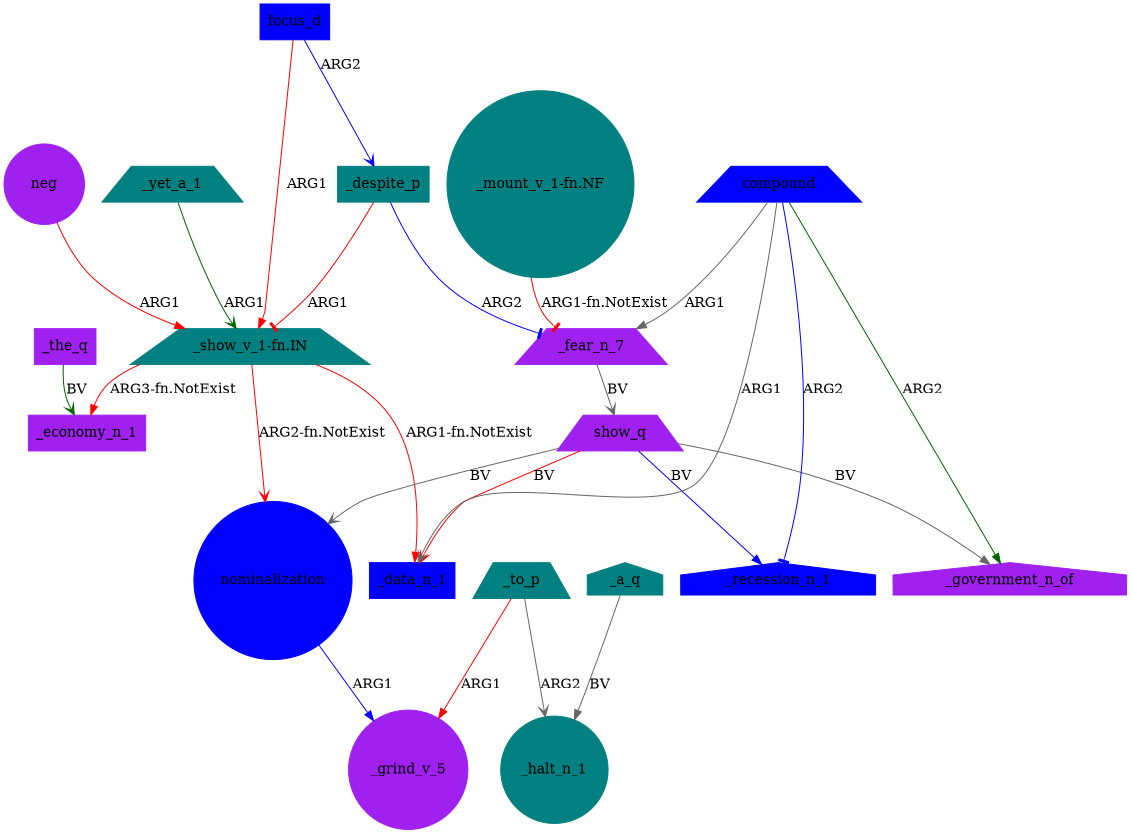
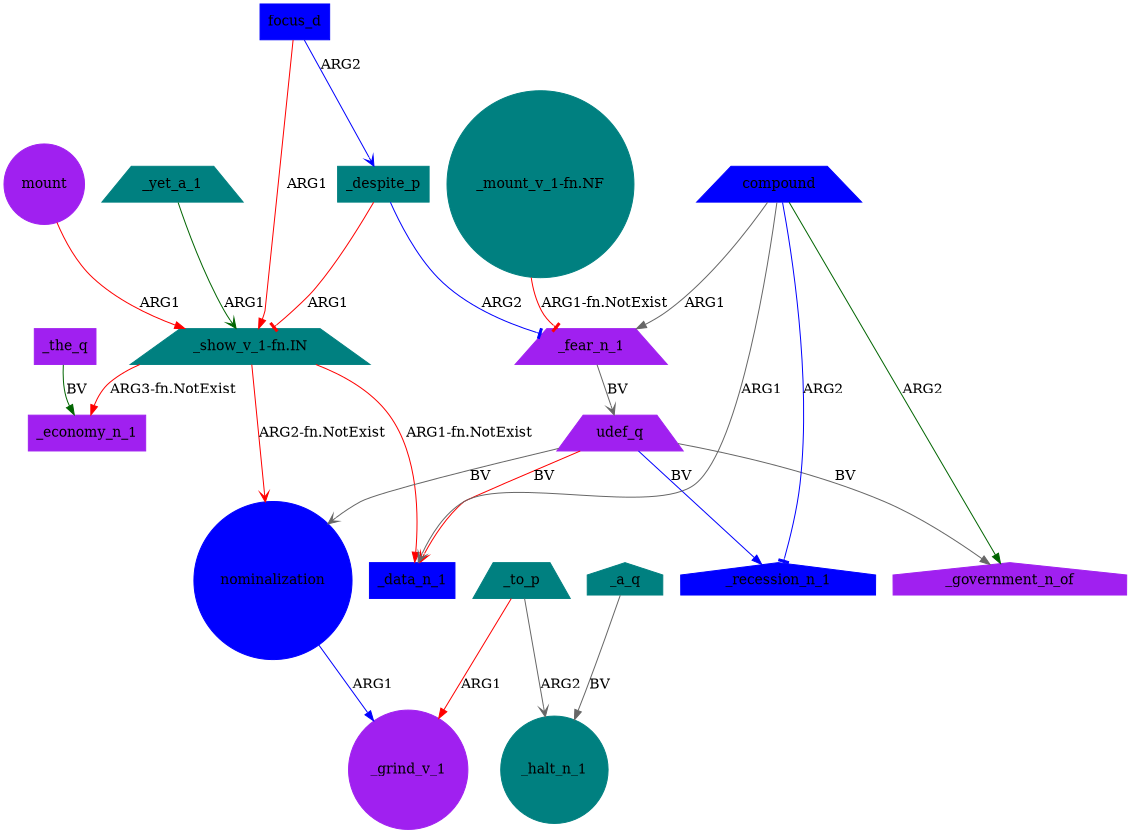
  digraph {
    node [color=teal shape=trapezium style=filled]
    edge [arrowhead=normal color=red]
    focus_d [color=blue shape=box]
    "_show_v_1-fn.IN"
    _despite_p [shape=box]
    _economy_n_1 [color=purple shape=box]
    _data_n_1 [color=blue shape=box]
    nominalization [color=blue shape=circle]
-   _fear_n_1 [color=purple label=_fear_n_7]
-   _grind_v_1 [color=purple shape=circle label=_grind_v_5]
+   _fear_n_1 [color=purple]
+   _grind_v_1 [color=purple shape=circle]
    "_mount_v_1-fn.NF" [shape=circle]
-   udef_q [color=purple label=show_q]
+   udef_q [color=purple]
    compound [color=blue]
    _government_n_of [color=purple shape=house]
    _recession_n_1 [color=blue shape=house]
    _the_q [color=purple shape=box]
-   neg [color=purple shape=circle]
+   neg [color=purple shape=circle label=mount]
    _halt_n_1 [shape=circle]
    _to_p
    _a_q [shape=house]
    _yet_a_1
    focus_d -> "_show_v_1-fn.IN" [label=ARG1]
    focus_d -> _despite_p [arrowhead=vee color=blue label=ARG2]
    "_show_v_1-fn.IN" -> _economy_n_1 [label="ARG3-fn.NotExist"]
    "_show_v_1-fn.IN" -> _data_n_1 [label="ARG1-fn.NotExist"]
    "_show_v_1-fn.IN" -> nominalization [arrowhead=vee label="ARG2-fn.NotExist"]
    _despite_p -> "_show_v_1-fn.IN" [arrowhead=tee label=ARG1]
    _despite_p -> _fear_n_1 [arrowhead=tee color=blue label=ARG2]
    nominalization -> _grind_v_1 [color=blue label=ARG1]
    _fear_n_1 -> udef_q [arrowhead=vee color=gray40 label=BV]
    "_mount_v_1-fn.NF" -> _fear_n_1 [arrowhead=tee label="ARG1-fn.NotExist"]
    udef_q -> _data_n_1 [arrowhead=vee label=BV]
    udef_q -> nominalization [arrowhead=vee color=gray40 label=BV]
    udef_q -> _government_n_of [color=gray40 label=BV]
    udef_q -> _recession_n_1 [color=blue label=BV]
    compound -> _data_n_1 [arrowhead=vee color=gray40 label=ARG1]
    compound -> _fear_n_1 [color=gray40 label=ARG1]
    compound -> _government_n_of [color=darkgreen label=ARG2]
    compound -> _recession_n_1 [arrowhead=tee color=blue label=ARG2]
-   _the_q -> _economy_n_1 [arrowhead=vee color=darkgreen label=BV]
+   _the_q -> _economy_n_1 [color=darkgreen label=BV]
    neg -> "_show_v_1-fn.IN" [label=ARG1]
    _to_p -> _grind_v_1 [label=ARG1]
    _to_p -> _halt_n_1 [arrowhead=vee color=gray40 label=ARG2]
    _a_q -> _halt_n_1 [color=gray40 label=BV]
    _yet_a_1 -> "_show_v_1-fn.IN" [arrowhead=vee color=darkgreen label=ARG1]
  }
